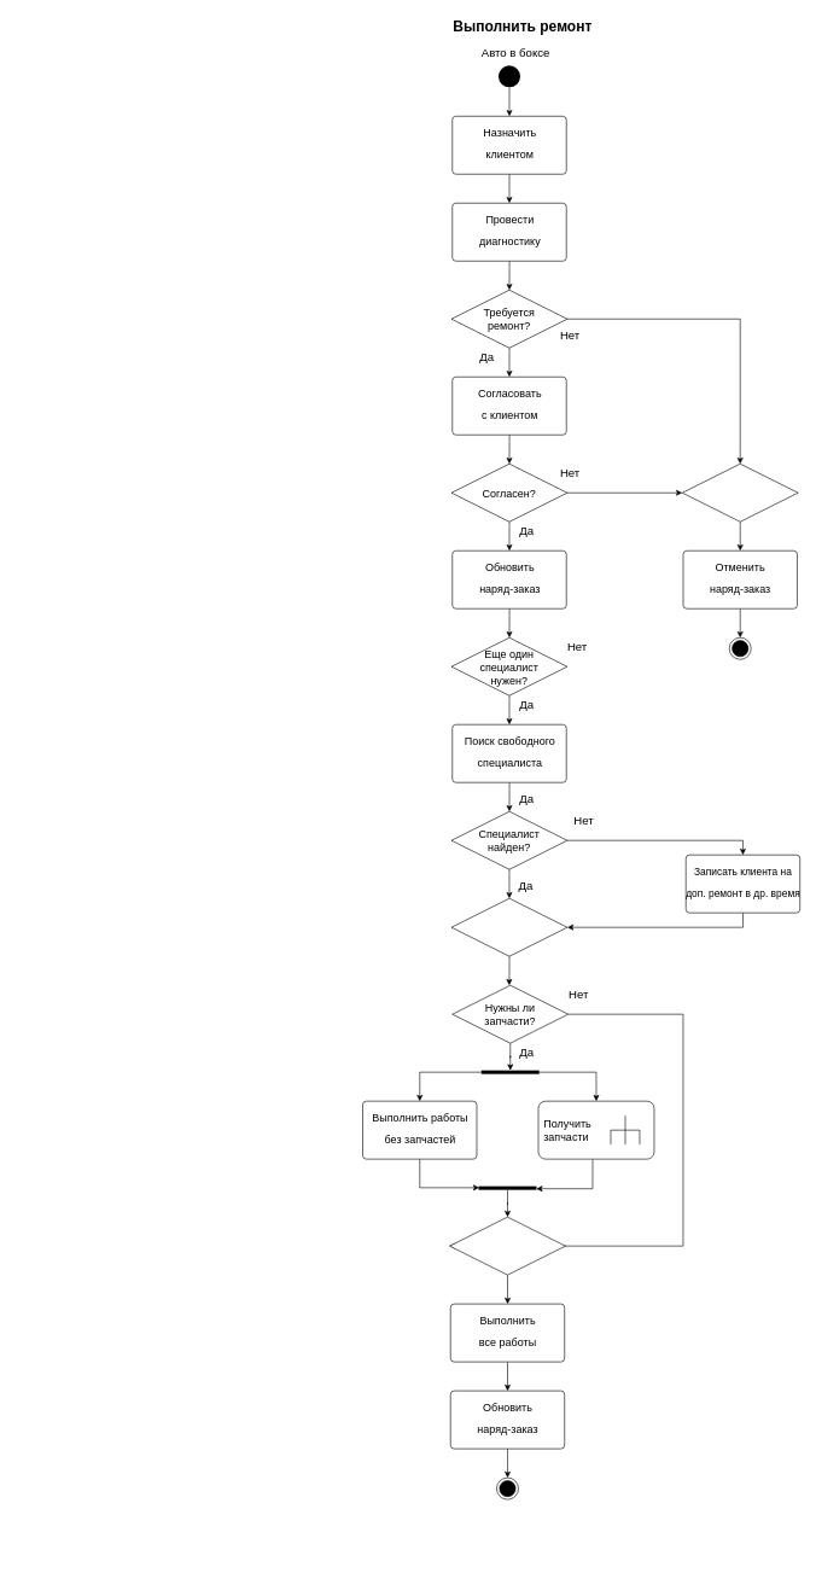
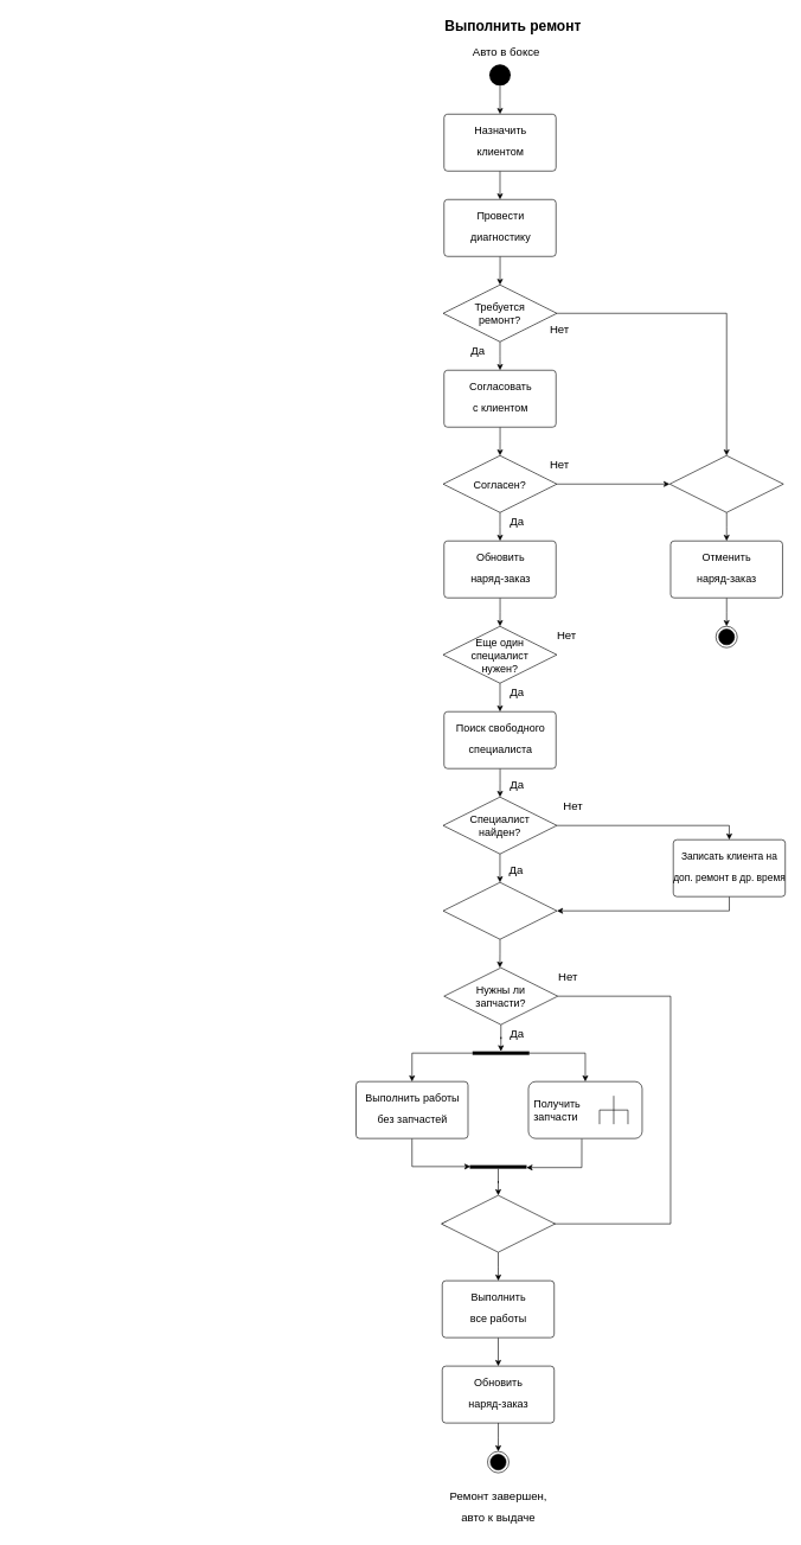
  <mxCell id="0" />
  <mxCell id="1" parent="0" />
  <mxCell id="2" value="&lt;font style=&quot;font-size: 20px;&quot;&gt;Выполнить ремонт&lt;/font&gt;" style="text;html=1;strokeColor=none;fillColor=none;align=center;verticalAlign=middle;whiteSpace=wrap;rounded=0;fontSize=20;fontStyle=1" parent="1" vertex="1"><mxGeometry x="581.26" y="20" width="280" height="30" as="geometry" /></mxCell>
  <mxCell id="3" style="edgeStyle=orthogonalEdgeStyle;rounded=0;orthogonalLoop=1;jettySize=auto;html=1;fontSize=24;" parent="1" source="4" target="7" edge="1"><mxGeometry relative="1" as="geometry" /></mxCell>
  <mxCell id="4" value="" style="ellipse;fillColor=#000000;strokeColor=none;fontSize=25;" parent="1" vertex="1"><mxGeometry x="687.51" y="90" width="30" height="30" as="geometry" /></mxCell>
  <mxCell id="5" value="&lt;font style=&quot;font-size: 16px;&quot;&gt;Авто в боксе&lt;/font&gt;" style="text;html=1;align=center;verticalAlign=middle;resizable=0;points=[];autosize=1;strokeColor=none;fillColor=none;fontSize=24;" parent="1" vertex="1"><mxGeometry x="651.26" y="50" width="120" height="40" as="geometry" /></mxCell>
  <mxCell id="6" value="" style="edgeStyle=orthogonalEdgeStyle;rounded=0;orthogonalLoop=1;jettySize=auto;html=1;" edge="1" parent="1" source="7" target="13"><mxGeometry relative="1" as="geometry" /></mxCell>
  <mxCell id="7" value="&lt;font style=&quot;font-size: 15px&quot;&gt;Назначить &lt;br&gt;клиентом&lt;/font&gt;" style="html=1;align=center;verticalAlign=top;rounded=1;absoluteArcSize=1;arcSize=10;dashed=0;fontSize=24;" parent="1" vertex="1"><mxGeometry x="623.76" y="160" width="157.5" height="80" as="geometry" /></mxCell>
  <mxCell id="8" value="" style="edgeStyle=orthogonalEdgeStyle;rounded=0;orthogonalLoop=1;jettySize=auto;html=1;" edge="1" parent="1" source="10" target="15"><mxGeometry relative="1" as="geometry" /></mxCell>
  <mxCell id="9" style="edgeStyle=orthogonalEdgeStyle;rounded=0;orthogonalLoop=1;jettySize=auto;html=1;entryX=0.5;entryY=0;entryDx=0;entryDy=0;" edge="1" parent="1" source="10" target="51"><mxGeometry relative="1" as="geometry" /></mxCell>
  <mxCell id="10" value="Требуется &#10;ремонт?" style="rhombus;fontSize=15;" parent="1" vertex="1"><mxGeometry x="622.51" y="400" width="160" height="80" as="geometry" /></mxCell>
  <mxCell id="11" style="edgeStyle=orthogonalEdgeStyle;rounded=0;orthogonalLoop=1;jettySize=auto;html=1;entryX=0;entryY=0.5;entryDx=0;entryDy=0;fontSize=15;" parent="1" edge="1"><mxGeometry relative="1" as="geometry"><Array as="points"><mxPoint x="20" y="1250" /><mxPoint x="20" y="1480" /></Array><mxPoint x="115" y="1250" as="sourcePoint" /></mxGeometry></mxCell>
  <mxCell id="12" value="" style="edgeStyle=orthogonalEdgeStyle;rounded=0;orthogonalLoop=1;jettySize=auto;html=1;" edge="1" parent="1" source="13" target="10"><mxGeometry relative="1" as="geometry" /></mxCell>
  <mxCell id="13" value="&lt;span style=&quot;font-size: 15px;&quot;&gt;Провести &lt;br&gt;диагностику&lt;/span&gt;" style="html=1;align=center;verticalAlign=top;rounded=1;absoluteArcSize=1;arcSize=10;dashed=0;fontSize=24;" vertex="1" parent="1"><mxGeometry x="623.76" y="280" width="157.5" height="80" as="geometry" /></mxCell>
  <mxCell id="14" value="" style="edgeStyle=orthogonalEdgeStyle;rounded=0;orthogonalLoop=1;jettySize=auto;html=1;" edge="1" parent="1" source="15" target="18"><mxGeometry relative="1" as="geometry" /></mxCell>
  <mxCell id="15" value="&lt;span style=&quot;font-size: 15px;&quot;&gt;Согласовать &lt;br&gt;с клиентом&lt;/span&gt;" style="html=1;align=center;verticalAlign=top;rounded=1;absoluteArcSize=1;arcSize=10;dashed=0;fontSize=24;" vertex="1" parent="1"><mxGeometry x="623.76" y="520" width="157.5" height="80" as="geometry" /></mxCell>
  <mxCell id="16" value="" style="edgeStyle=orthogonalEdgeStyle;rounded=0;orthogonalLoop=1;jettySize=auto;html=1;" edge="1" parent="1" source="18" target="20"><mxGeometry relative="1" as="geometry" /></mxCell>
  <mxCell id="17" style="edgeStyle=orthogonalEdgeStyle;rounded=0;orthogonalLoop=1;jettySize=auto;html=1;entryX=0;entryY=0.5;entryDx=0;entryDy=0;" edge="1" parent="1" source="18" target="51"><mxGeometry relative="1" as="geometry" /></mxCell>
  <mxCell id="18" value="Согласен?" style="rhombus;fontSize=15;" vertex="1" parent="1"><mxGeometry x="622.51" y="640" width="160" height="80" as="geometry" /></mxCell>
  <mxCell id="19" value="" style="edgeStyle=orthogonalEdgeStyle;rounded=0;orthogonalLoop=1;jettySize=auto;html=1;" edge="1" parent="1" source="20" target="53"><mxGeometry relative="1" as="geometry" /></mxCell>
  <mxCell id="20" value="&lt;span style=&quot;font-size: 15px;&quot;&gt;Обновить &lt;br&gt;наряд-заказ&lt;/span&gt;" style="html=1;align=center;verticalAlign=top;rounded=1;absoluteArcSize=1;arcSize=10;dashed=0;fontSize=24;" vertex="1" parent="1"><mxGeometry x="623.76" y="760" width="157.5" height="80" as="geometry" /></mxCell>
  <mxCell id="21" value="От" style="ellipse;html=1;shape=endState;fillColor=#000000;strokeColor=#000000;fontSize=15;" vertex="1" parent="1"><mxGeometry x="1006.26" y="880" width="30" height="30" as="geometry" /></mxCell>
  <mxCell id="22" value="" style="edgeStyle=orthogonalEdgeStyle;rounded=0;orthogonalLoop=1;jettySize=auto;html=1;" edge="1" parent="1" source="24" target="27"><mxGeometry relative="1" as="geometry" /></mxCell>
  <mxCell id="23" style="edgeStyle=orthogonalEdgeStyle;rounded=0;orthogonalLoop=1;jettySize=auto;html=1;entryX=0;entryY=0.5;entryDx=0;entryDy=0;" edge="1" parent="1" source="24" target="46"><mxGeometry relative="1" as="geometry"><Array as="points"><mxPoint x="942.5" y="1400" /><mxPoint x="942.5" y="1720" /></Array></mxGeometry></mxCell>
  <mxCell id="24" value="Нужны ли &#10;запчасти?" style="rhombus;fontSize=15;" vertex="1" parent="1"><mxGeometry x="623.75" y="1360" width="160" height="80" as="geometry" /></mxCell>
  <mxCell id="25" style="edgeStyle=orthogonalEdgeStyle;rounded=0;orthogonalLoop=1;jettySize=auto;html=1;entryX=0.5;entryY=0;entryDx=0;entryDy=0;" edge="1" parent="1" source="27" target="29"><mxGeometry relative="1" as="geometry" /></mxCell>
  <mxCell id="26" style="edgeStyle=orthogonalEdgeStyle;rounded=0;orthogonalLoop=1;jettySize=auto;html=1;" edge="1" parent="1" source="27"><mxGeometry relative="1" as="geometry"><mxPoint x="822.5" y="1520" as="targetPoint" /><Array as="points"><mxPoint x="822.5" y="1480" /></Array></mxGeometry></mxCell>
  <mxCell id="27" value="" style="html=1;points=[];perimeter=orthogonalPerimeter;fillColor=#000000;strokeColor=none;fontSize=15;rotation=90;" vertex="1" parent="1"><mxGeometry x="701.25" y="1440" width="5" height="80" as="geometry" /></mxCell>
  <mxCell id="28" style="edgeStyle=orthogonalEdgeStyle;rounded=0;orthogonalLoop=1;jettySize=auto;html=1;entryX=0.403;entryY=0.987;entryDx=0;entryDy=0;entryPerimeter=0;exitX=0.5;exitY=1;exitDx=0;exitDy=0;" edge="1" parent="1" source="29" target="33"><mxGeometry relative="1" as="geometry"><Array as="points"><mxPoint x="578.56" y="1640" /></Array></mxGeometry></mxCell>
  <mxCell id="29" value="&lt;span style=&quot;font-size: 15px;&quot;&gt;Выполнить работы &lt;br&gt;без запчастей&lt;/span&gt;" style="html=1;align=center;verticalAlign=top;rounded=1;absoluteArcSize=1;arcSize=10;dashed=0;fontSize=24;" vertex="1" parent="1"><mxGeometry x="500" y="1520" width="157.5" height="80" as="geometry" /></mxCell>
  <mxCell id="30" style="edgeStyle=orthogonalEdgeStyle;rounded=0;orthogonalLoop=1;jettySize=auto;html=1;entryX=0.679;entryY=0.004;entryDx=0;entryDy=0;entryPerimeter=0;exitX=0.469;exitY=1.003;exitDx=0;exitDy=0;exitPerimeter=0;" edge="1" parent="1" target="33"><mxGeometry relative="1" as="geometry"><mxPoint x="817.54" y="1600.24" as="sourcePoint" /><Array as="points"><mxPoint x="817.5" y="1641" /></Array></mxGeometry></mxCell>
  <mxCell id="31" value="Получить &lt;br&gt;запчасти" style="shape=mxgraph.uml25.behaviorAction;html=1;rounded=1;absoluteArcSize=1;arcSize=10;align=left;spacingLeft=5;fontSize=15;" vertex="1" parent="1"><mxGeometry x="742.5" y="1520" width="160" height="80" as="geometry" /></mxCell>
  <mxCell id="32" value="" style="edgeStyle=orthogonalEdgeStyle;rounded=0;orthogonalLoop=1;jettySize=auto;html=1;" edge="1" parent="1" source="33" target="46"><mxGeometry relative="1" as="geometry" /></mxCell>
  <mxCell id="33" value="" style="html=1;points=[];perimeter=orthogonalPerimeter;fillColor=#000000;strokeColor=none;fontSize=15;rotation=90;" vertex="1" parent="1"><mxGeometry x="697.5" y="1600" width="5" height="80" as="geometry" /></mxCell>
  <mxCell id="34" value="" style="edgeStyle=orthogonalEdgeStyle;rounded=0;orthogonalLoop=1;jettySize=auto;html=1;" edge="1" parent="1" source="35" target="37"><mxGeometry relative="1" as="geometry" /></mxCell>
  <mxCell id="35" value="&lt;span style=&quot;font-size: 15px;&quot;&gt;Выполнить &lt;br&gt;все работы&lt;/span&gt;" style="html=1;align=center;verticalAlign=top;rounded=1;absoluteArcSize=1;arcSize=10;dashed=0;fontSize=24;" vertex="1" parent="1"><mxGeometry x="621.25" y="1800" width="157.5" height="80" as="geometry" /></mxCell>
  <mxCell id="36" style="edgeStyle=orthogonalEdgeStyle;rounded=0;orthogonalLoop=1;jettySize=auto;html=1;entryX=0.5;entryY=0;entryDx=0;entryDy=0;" edge="1" parent="1" source="37" target="38"><mxGeometry relative="1" as="geometry" /></mxCell>
  <mxCell id="37" value="&lt;span style=&quot;font-size: 15px;&quot;&gt;Обновить &lt;br&gt;наряд-заказ&lt;/span&gt;" style="html=1;align=center;verticalAlign=top;rounded=1;absoluteArcSize=1;arcSize=10;dashed=0;fontSize=24;" vertex="1" parent="1"><mxGeometry x="621.25" y="1920" width="157.5" height="80" as="geometry" /></mxCell>
  <mxCell id="38" value="" style="ellipse;html=1;shape=endState;fillColor=#000000;strokeColor=#000000;fontSize=15;" vertex="1" parent="1"><mxGeometry x="685" y="2040" width="30" height="30" as="geometry" /></mxCell>
  <mxCell id="39" value="" style="edgeStyle=orthogonalEdgeStyle;rounded=0;orthogonalLoop=1;jettySize=auto;html=1;" edge="1" parent="1" source="40" target="21"><mxGeometry relative="1" as="geometry" /></mxCell>
  <mxCell id="40" value="&lt;span style=&quot;font-size: 15px;&quot;&gt;Отменить &lt;br&gt;наряд-заказ&lt;/span&gt;" style="html=1;align=center;verticalAlign=top;rounded=1;absoluteArcSize=1;arcSize=10;dashed=0;fontSize=24;" vertex="1" parent="1"><mxGeometry x="942.51" y="760" width="157.5" height="80" as="geometry" /></mxCell>
+ <mxCell id="41" value="&lt;font style=&quot;font-size: 16px;&quot;&gt;Ремонт завершен, &lt;br&gt;авто к выдаче&lt;/font&gt;" style="text;html=1;align=center;verticalAlign=middle;resizable=0;points=[];autosize=1;strokeColor=none;fillColor=none;fontSize=24;" vertex="1" parent="1"><mxGeometry x="620" y="2080" width="160" height="70" as="geometry" /></mxCell>
  <mxCell id="42" value="&lt;font style=&quot;font-size: 16px;&quot;&gt;Да&lt;/font&gt;" style="text;html=1;align=center;verticalAlign=middle;resizable=0;points=[];autosize=1;strokeColor=none;fillColor=none;fontSize=24;" vertex="1" parent="1"><mxGeometry x="651.26" y="470" width="40" height="40" as="geometry" /></mxCell>
  <mxCell id="43" value="&lt;font style=&quot;font-size: 16px;&quot;&gt;Да&lt;/font&gt;" style="text;html=1;align=center;verticalAlign=middle;resizable=0;points=[];autosize=1;strokeColor=none;fillColor=none;fontSize=24;" vertex="1" parent="1"><mxGeometry x="706.26" y="710" width="40" height="40" as="geometry" /></mxCell>
  <mxCell id="44" value="&lt;font style=&quot;font-size: 16px;&quot;&gt;Да&lt;/font&gt;" style="text;html=1;align=center;verticalAlign=middle;resizable=0;points=[];autosize=1;strokeColor=none;fillColor=none;fontSize=24;" vertex="1" parent="1"><mxGeometry x="706.25" y="1430" width="40" height="40" as="geometry" /></mxCell>
  <mxCell id="45" value="" style="edgeStyle=orthogonalEdgeStyle;rounded=0;orthogonalLoop=1;jettySize=auto;html=1;" edge="1" parent="1" source="46" target="35"><mxGeometry relative="1" as="geometry" /></mxCell>
  <mxCell id="46" value="" style="rhombus;fontSize=15;" vertex="1" parent="1"><mxGeometry x="620" y="1680" width="160" height="80" as="geometry" /></mxCell>
  <mxCell id="47" value="&lt;font style=&quot;font-size: 16px;&quot;&gt;Нет&lt;/font&gt;" style="text;html=1;align=center;verticalAlign=middle;resizable=0;points=[];autosize=1;strokeColor=none;fillColor=none;fontSize=24;" vertex="1" parent="1"><mxGeometry x="761.26" y="440" width="50" height="40" as="geometry" /></mxCell>
  <mxCell id="48" value="&lt;font style=&quot;font-size: 16px;&quot;&gt;Нет&lt;/font&gt;" style="text;html=1;align=center;verticalAlign=middle;resizable=0;points=[];autosize=1;strokeColor=none;fillColor=none;fontSize=24;" vertex="1" parent="1"><mxGeometry x="761.26" y="630" width="50" height="40" as="geometry" /></mxCell>
  <mxCell id="49" value="&lt;font style=&quot;font-size: 16px;&quot;&gt;Нет&lt;/font&gt;" style="text;html=1;align=center;verticalAlign=middle;resizable=0;points=[];autosize=1;strokeColor=none;fillColor=none;fontSize=24;" vertex="1" parent="1"><mxGeometry x="772.5" y="1350" width="50" height="40" as="geometry" /></mxCell>
  <mxCell id="50" value="" style="edgeStyle=orthogonalEdgeStyle;rounded=0;orthogonalLoop=1;jettySize=auto;html=1;" edge="1" parent="1" source="51" target="40"><mxGeometry relative="1" as="geometry" /></mxCell>
  <mxCell id="51" value="" style="rhombus;fontSize=15;" vertex="1" parent="1"><mxGeometry x="941.26" y="640" width="160" height="80" as="geometry" /></mxCell>
  <mxCell id="52" value="" style="edgeStyle=orthogonalEdgeStyle;rounded=0;orthogonalLoop=1;jettySize=auto;html=1;entryX=0.5;entryY=0;entryDx=0;entryDy=0;" edge="1" parent="1" source="53" target="57"><mxGeometry relative="1" as="geometry"><mxPoint x="702.45" y="1000" as="targetPoint" /></mxGeometry></mxCell>
  <mxCell id="53" value="Еще один &#10;специалист &#10;нужен?" style="rhombus;fontSize=15;" vertex="1" parent="1"><mxGeometry x="622.45" y="880" width="160" height="80" as="geometry" /></mxCell>
  <mxCell id="54" value="&lt;font style=&quot;font-size: 16px;&quot;&gt;Да&lt;/font&gt;" style="text;html=1;align=center;verticalAlign=middle;resizable=0;points=[];autosize=1;strokeColor=none;fillColor=none;fontSize=24;" vertex="1" parent="1"><mxGeometry x="706.26" y="950" width="40" height="40" as="geometry" /></mxCell>
  <mxCell id="55" value="&lt;font style=&quot;font-size: 16px;&quot;&gt;Нет&lt;/font&gt;" style="text;html=1;align=center;verticalAlign=middle;resizable=0;points=[];autosize=1;strokeColor=none;fillColor=none;fontSize=24;" vertex="1" parent="1"><mxGeometry x="771.26" y="870" width="50" height="40" as="geometry" /></mxCell>
  <mxCell id="56" value="" style="edgeStyle=orthogonalEdgeStyle;rounded=0;orthogonalLoop=1;jettySize=auto;html=1;" edge="1" parent="1" source="57" target="60"><mxGeometry relative="1" as="geometry" /></mxCell>
  <mxCell id="57" value="&lt;span style=&quot;font-size: 15px;&quot;&gt;Поиск свободного &lt;br&gt;специалиста&lt;/span&gt;" style="html=1;align=center;verticalAlign=top;rounded=1;absoluteArcSize=1;arcSize=10;dashed=0;fontSize=24;" vertex="1" parent="1"><mxGeometry x="623.76" y="1000" width="157.5" height="80" as="geometry" /></mxCell>
  <mxCell id="58" value="" style="edgeStyle=orthogonalEdgeStyle;rounded=0;orthogonalLoop=1;jettySize=auto;html=1;" edge="1" parent="1" source="60" target="67"><mxGeometry relative="1" as="geometry" /></mxCell>
  <mxCell id="59" style="edgeStyle=orthogonalEdgeStyle;rounded=0;orthogonalLoop=1;jettySize=auto;html=1;entryX=0.5;entryY=0;entryDx=0;entryDy=0;" edge="1" parent="1" source="60" target="64"><mxGeometry relative="1" as="geometry" /></mxCell>
  <mxCell id="60" value="Специалист &#10;найден?" style="rhombus;fontSize=15;" vertex="1" parent="1"><mxGeometry x="622.45" y="1120" width="160" height="80" as="geometry" /></mxCell>
  <mxCell id="61" value="&lt;font style=&quot;font-size: 16px;&quot;&gt;Да&lt;/font&gt;" style="text;html=1;align=center;verticalAlign=middle;resizable=0;points=[];autosize=1;strokeColor=none;fillColor=none;fontSize=24;" vertex="1" parent="1"><mxGeometry x="704.98" y="1200" width="40" height="40" as="geometry" /></mxCell>
  <mxCell id="62" value="&lt;font style=&quot;font-size: 16px;&quot;&gt;Да&lt;/font&gt;" style="text;html=1;align=center;verticalAlign=middle;resizable=0;points=[];autosize=1;strokeColor=none;fillColor=none;fontSize=24;" vertex="1" parent="1"><mxGeometry x="706.26" y="1080" width="40" height="40" as="geometry" /></mxCell>
  <mxCell id="63" style="edgeStyle=orthogonalEdgeStyle;rounded=0;orthogonalLoop=1;jettySize=auto;html=1;entryX=1;entryY=0.5;entryDx=0;entryDy=0;" edge="1" parent="1" source="64" target="67"><mxGeometry relative="1" as="geometry"><Array as="points"><mxPoint x="1025.26" y="1280" /></Array></mxGeometry></mxCell>
  <mxCell id="64" value="&lt;span style=&quot;font-size: 14px;&quot;&gt;Записать клиента на &lt;br&gt;доп. ремонт в др. время&lt;/span&gt;" style="html=1;align=center;verticalAlign=top;rounded=1;absoluteArcSize=1;arcSize=10;dashed=0;fontSize=24;" vertex="1" parent="1"><mxGeometry x="946.26" y="1180" width="157.5" height="80" as="geometry" /></mxCell>
  <mxCell id="65" value="&lt;font style=&quot;font-size: 16px;&quot;&gt;Нет&lt;/font&gt;" style="text;html=1;align=center;verticalAlign=middle;resizable=0;points=[];autosize=1;strokeColor=none;fillColor=none;fontSize=24;" vertex="1" parent="1"><mxGeometry x="780" y="1110" width="50" height="40" as="geometry" /></mxCell>
  <mxCell id="66" value="" style="edgeStyle=orthogonalEdgeStyle;rounded=0;orthogonalLoop=1;jettySize=auto;html=1;" edge="1" parent="1" source="67"><mxGeometry relative="1" as="geometry"><mxPoint x="702.26" y="1360" as="targetPoint" /></mxGeometry></mxCell>
  <mxCell id="67" value="" style="rhombus;fontSize=15;" vertex="1" parent="1"><mxGeometry x="622.51" y="1240" width="160" height="80" as="geometry" /></mxCell>
